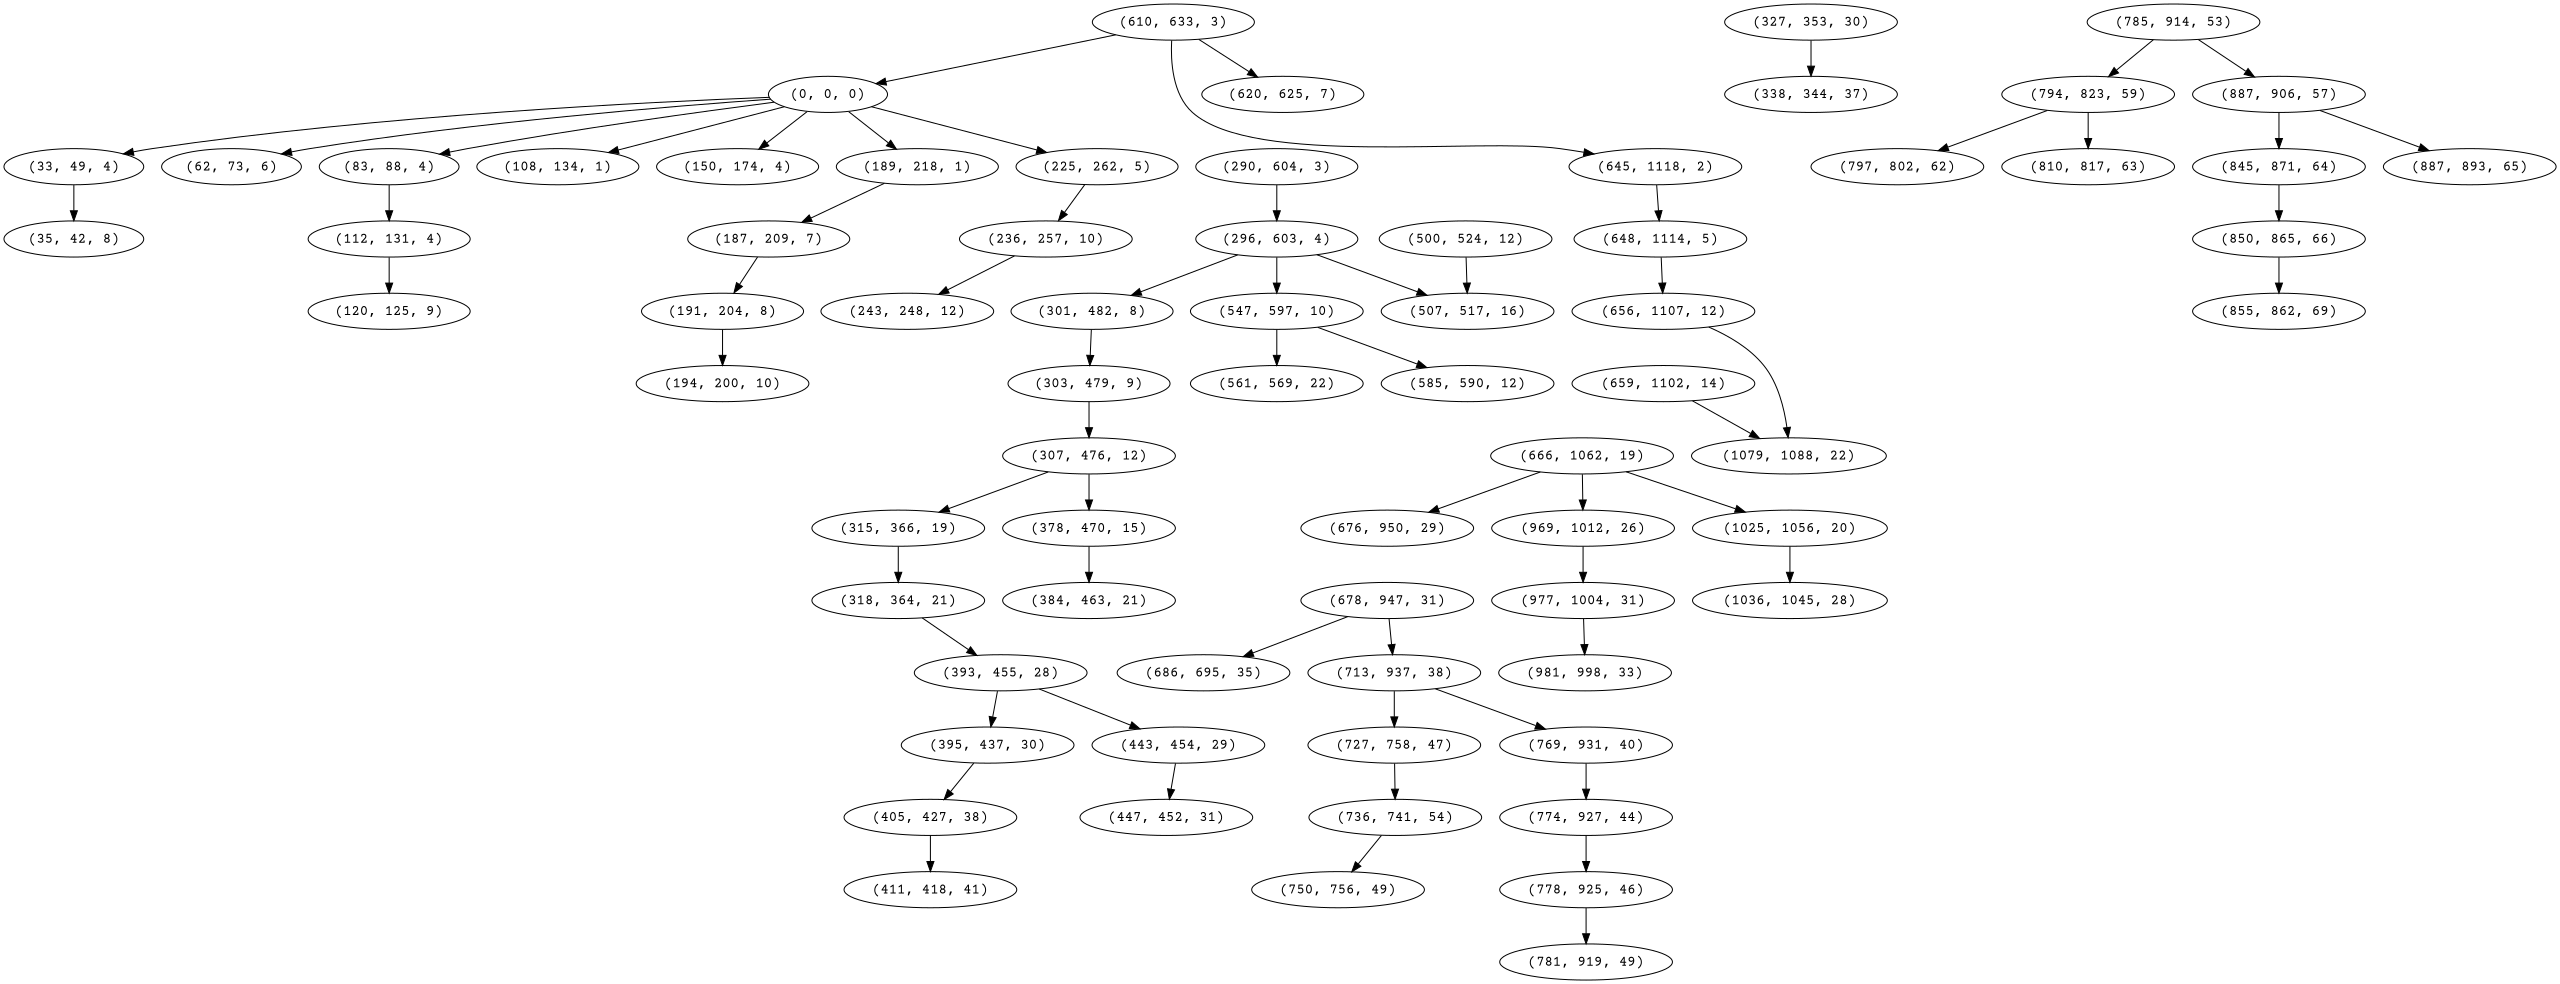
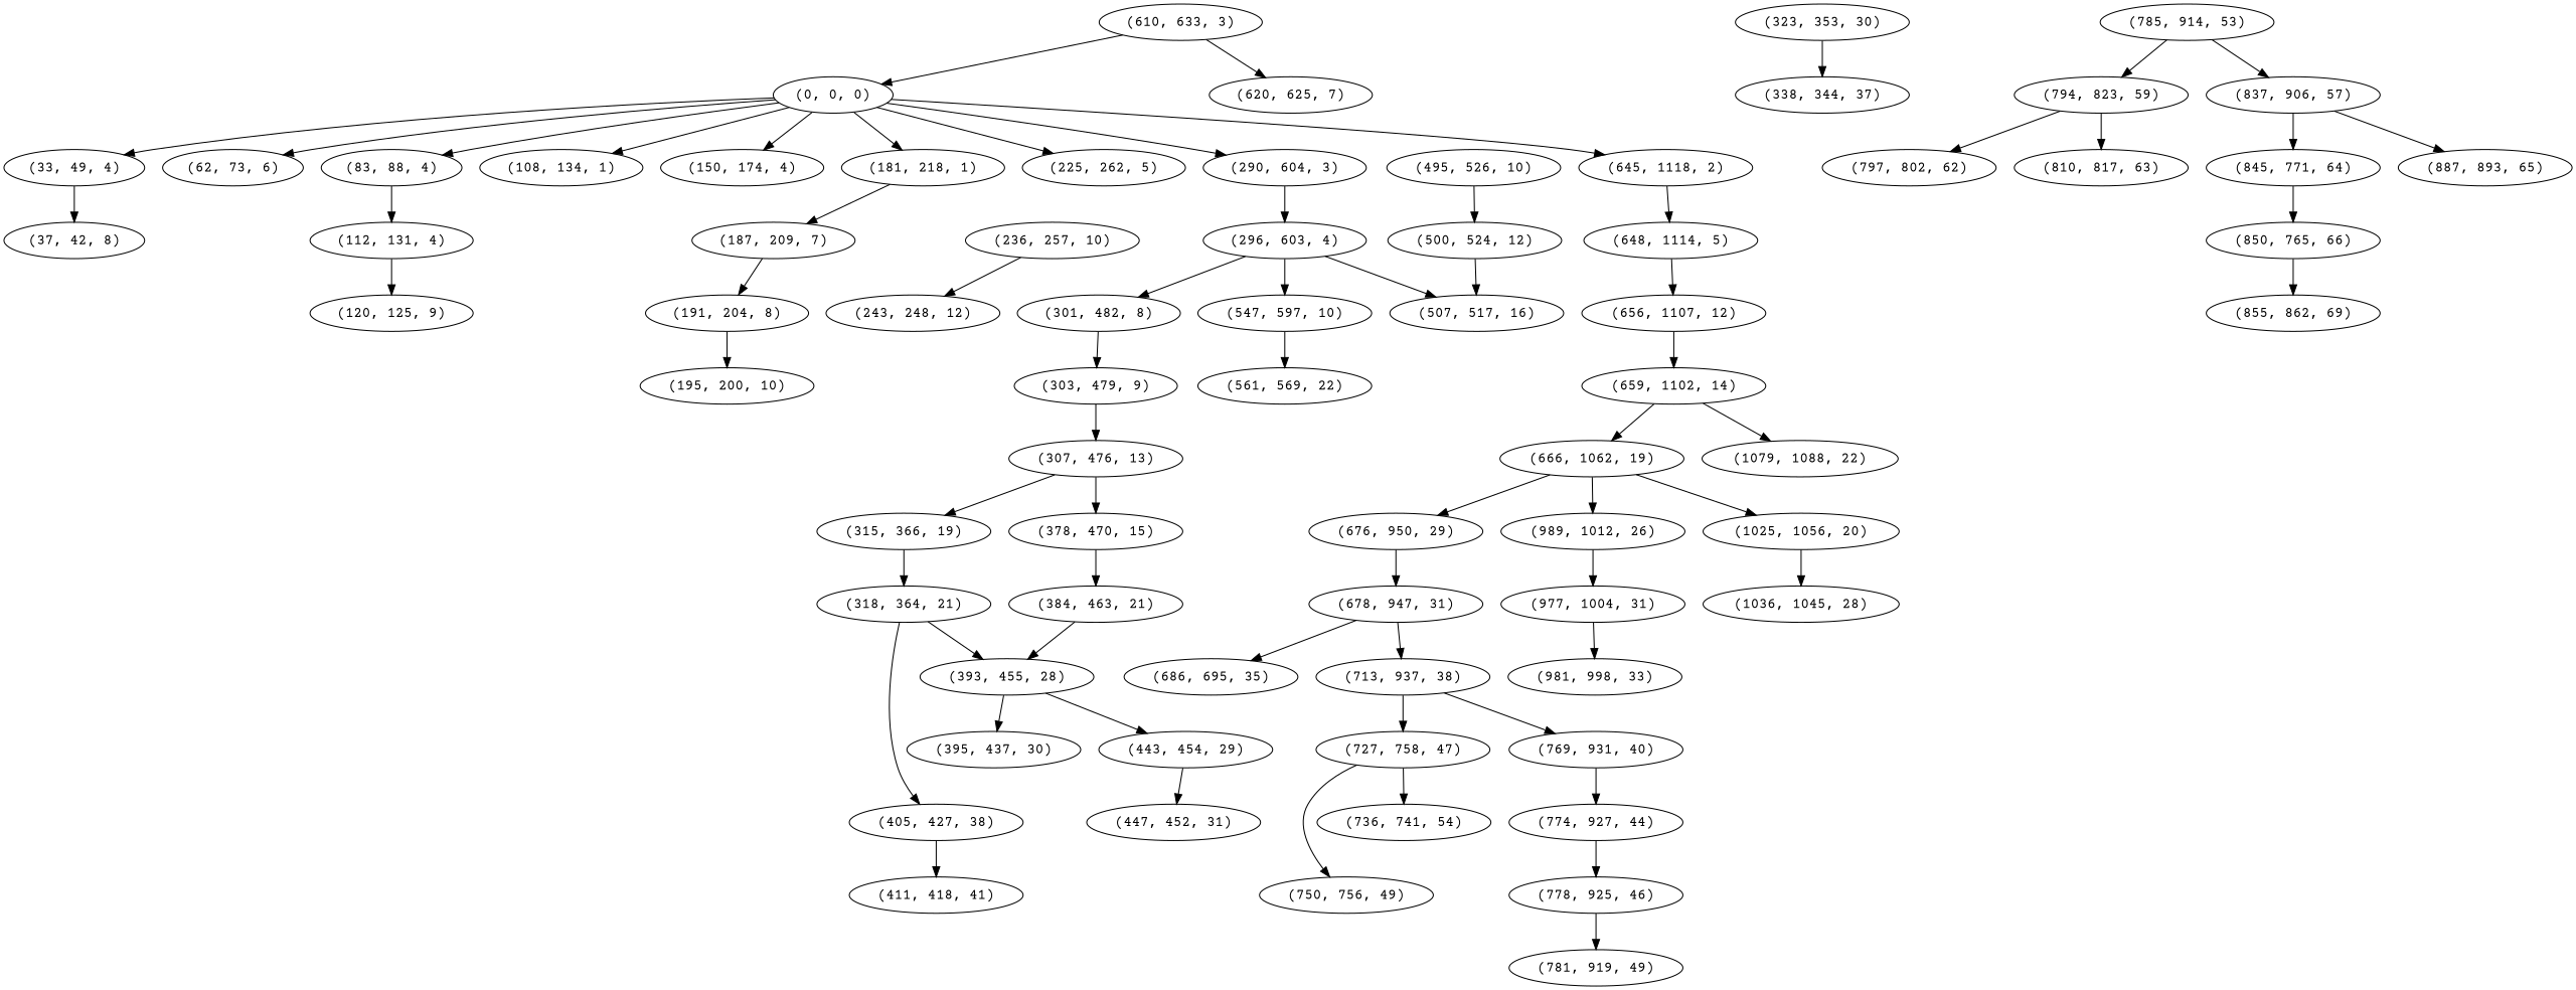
  digraph {
    fontname="Courier Prime"
    node [fontname="Courier Prime"]
    edge [fontname="Courier Prime"]
    "(0, 0, 0)"
    "(33, 49, 4)"
    "(62, 73, 6)"
    "(83, 88, 4)"
    "(108, 134, 1)"
    "(150, 174, 4)"
-   "(181, 218, 1)" [label="(189, 218, 1)"]
+   "(181, 218, 1)"
    "(225, 262, 5)"
    "(290, 604, 3)"
    "(645, 1118, 2)"
-   "(37, 42, 8)" [label="(35, 42, 8)"]
+   "(37, 42, 8)"
    "(112, 131, 4)"
    "(187, 209, 7)"
    "(236, 257, 10)"
    "(296, 603, 4)"
    "(610, 633, 3)"
    "(620, 625, 7)"
    "(648, 1114, 5)"
    "(120, 125, 9)"
    "(191, 204, 8)"
-   "(195, 200, 10)" [label="(194, 200, 10)"]
+   "(195, 200, 10)"
    "(243, 248, 12)"
    "(301, 482, 8)"
    "(547, 597, 10)"
    "(507, 517, 16)"
    "(303, 479, 9)"
+   "(495, 526, 10)"
    "(500, 524, 12)"
    "(561, 569, 22)"
-   "(585, 590, 12)"
-   "(307, 476, 12)"
+   "(307, 476, 12)" [label="(307, 476, 13)"]
    "(315, 366, 19)"
    "(378, 470, 15)"
    "(318, 364, 21)"
    "(384, 463, 21)"
    "(393, 455, 28)"
-   "(327, 353, 30)"
+   "(327, 353, 30)" [label="(323, 353, 30)"]
    "(338, 344, 37)"
    "(395, 437, 30)"
    "(443, 454, 29)"
    "(405, 427, 38)"
    "(447, 452, 31)"
    "(411, 418, 41)"
    "(656, 1107, 12)"
    "(659, 1102, 14)"
    "(666, 1062, 19)"
    "(1079, 1088, 22)"
    "(676, 950, 29)"
-   "(969, 1012, 26)"
+   "(969, 1012, 26)" [label="(989, 1012, 26)"]
    "(1025, 1056, 20)"
    "(678, 947, 31)"
    "(977, 1004, 31)"
    "(1036, 1045, 28)"
    "(686, 695, 35)"
    "(713, 937, 38)"
    "(727, 758, 47)"
    "(769, 931, 40)"
    "(736, 741, 54)"
    "(750, 756, 49)"
    "(774, 927, 44)"
    "(778, 925, 46)"
    "(781, 919, 49)"
    "(785, 914, 53)"
    "(794, 823, 59)"
-   "(837, 906, 57)" [label="(887, 906, 57)"]
+   "(837, 906, 57)"
    "(797, 802, 62)"
    "(810, 817, 63)"
-   "(845, 871, 64)"
+   "(845, 871, 64)" [label="(845, 771, 64)"]
    "(887, 893, 65)"
-   "(850, 865, 66)"
+   "(850, 865, 66)" [label="(850, 765, 66)"]
    "(855, 862, 69)"
    "(981, 998, 33)"
    "(0, 0, 0)" -> "(33, 49, 4)"
    "(0, 0, 0)" -> "(62, 73, 6)"
    "(0, 0, 0)" -> "(83, 88, 4)"
    "(0, 0, 0)" -> "(108, 134, 1)"
    "(0, 0, 0)" -> "(150, 174, 4)"
    "(0, 0, 0)" -> "(181, 218, 1)"
    "(0, 0, 0)" -> "(225, 262, 5)"
-   "(610, 633, 3)" -> "(645, 1118, 2)"
+   "(0, 0, 0)" -> "(290, 604, 3)"
+   "(0, 0, 0)" -> "(645, 1118, 2)"
    "(33, 49, 4)" -> "(37, 42, 8)"
    "(83, 88, 4)" -> "(112, 131, 4)"
    "(181, 218, 1)" -> "(187, 209, 7)"
-   "(225, 262, 5)" -> "(236, 257, 10)"
    "(290, 604, 3)" -> "(296, 603, 4)"
    "(645, 1118, 2)" -> "(648, 1114, 5)"
    "(112, 131, 4)" -> "(120, 125, 9)"
    "(187, 209, 7)" -> "(191, 204, 8)"
    "(236, 257, 10)" -> "(243, 248, 12)"
    "(296, 603, 4)" -> "(301, 482, 8)"
    "(296, 603, 4)" -> "(547, 597, 10)"
    "(296, 603, 4)" -> "(507, 517, 16)"
    "(610, 633, 3)" -> "(0, 0, 0)"
    "(610, 633, 3)" -> "(620, 625, 7)"
    "(648, 1114, 5)" -> "(656, 1107, 12)"
    "(191, 204, 8)" -> "(195, 200, 10)"
    "(301, 482, 8)" -> "(303, 479, 9)"
    "(547, 597, 10)" -> "(561, 569, 22)"
-   "(547, 597, 10)" -> "(585, 590, 12)"
    "(303, 479, 9)" -> "(307, 476, 12)"
+   "(495, 526, 10)" -> "(500, 524, 12)"
    "(500, 524, 12)" -> "(507, 517, 16)"
    "(307, 476, 12)" -> "(315, 366, 19)"
    "(307, 476, 12)" -> "(378, 470, 15)"
    "(315, 366, 19)" -> "(318, 364, 21)"
    "(378, 470, 15)" -> "(384, 463, 21)"
    "(318, 364, 21)" -> "(393, 455, 28)"
+   "(384, 463, 21)" -> "(393, 455, 28)"
    "(393, 455, 28)" -> "(395, 437, 30)"
    "(393, 455, 28)" -> "(443, 454, 29)"
    "(327, 353, 30)" -> "(338, 344, 37)"
-   "(395, 437, 30)" -> "(405, 427, 38)"
+   "(318, 364, 21)" -> "(405, 427, 38)"
    "(443, 454, 29)" -> "(447, 452, 31)"
    "(405, 427, 38)" -> "(411, 418, 41)"
-   "(656, 1107, 12)" -> "(1079, 1088, 22)"
+   "(656, 1107, 12)" -> "(659, 1102, 14)"
+   "(659, 1102, 14)" -> "(666, 1062, 19)"
    "(659, 1102, 14)" -> "(1079, 1088, 22)"
    "(666, 1062, 19)" -> "(676, 950, 29)"
    "(666, 1062, 19)" -> "(969, 1012, 26)"
    "(666, 1062, 19)" -> "(1025, 1056, 20)"
+   "(676, 950, 29)" -> "(678, 947, 31)"
    "(969, 1012, 26)" -> "(977, 1004, 31)"
    "(1025, 1056, 20)" -> "(1036, 1045, 28)"
    "(678, 947, 31)" -> "(686, 695, 35)"
    "(678, 947, 31)" -> "(713, 937, 38)"
    "(977, 1004, 31)" -> "(981, 998, 33)"
    "(713, 937, 38)" -> "(727, 758, 47)"
    "(713, 937, 38)" -> "(769, 931, 40)"
    "(727, 758, 47)" -> "(736, 741, 54)"
-   "(736, 741, 54)" -> "(750, 756, 49)"
+   "(727, 758, 47)" -> "(750, 756, 49)"
    "(769, 931, 40)" -> "(774, 927, 44)"
    "(774, 927, 44)" -> "(778, 925, 46)"
    "(778, 925, 46)" -> "(781, 919, 49)"
    "(785, 914, 53)" -> "(794, 823, 59)"
    "(785, 914, 53)" -> "(837, 906, 57)"
    "(794, 823, 59)" -> "(797, 802, 62)"
    "(794, 823, 59)" -> "(810, 817, 63)"
    "(837, 906, 57)" -> "(845, 871, 64)"
    "(837, 906, 57)" -> "(887, 893, 65)"
    "(845, 871, 64)" -> "(850, 865, 66)"
    "(850, 865, 66)" -> "(855, 862, 69)"
  }
